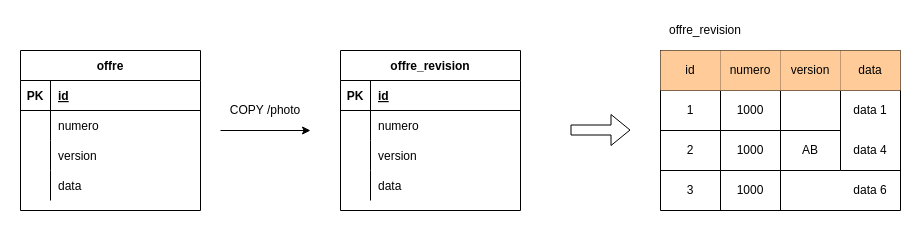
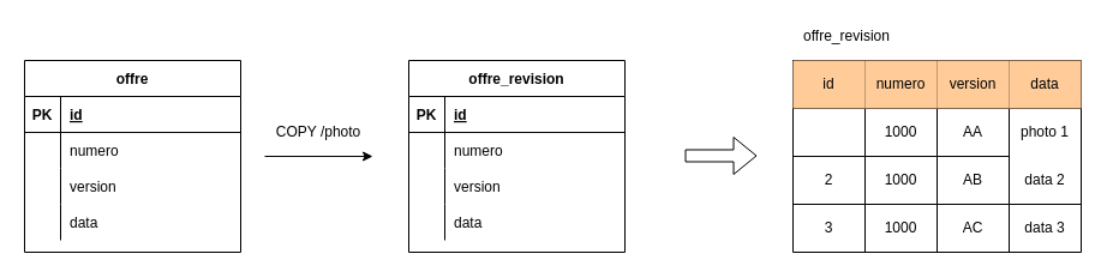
  <mxCell id="0" />
  <mxCell id="1" parent="0" />
  <mxCell id="2" value="offre" style="shape=table;startSize=30;container=1;collapsible=1;childLayout=tableLayout;fixedRows=1;rowLines=0;fontStyle=1;align=center;resizeLast=1;" vertex="1" parent="1"><mxGeometry x="20" y="50" width="180" height="160" as="geometry" /></mxCell>
  <mxCell id="3" value="" style="shape=partialRectangle;collapsible=0;dropTarget=0;pointerEvents=0;fillColor=none;top=0;left=0;bottom=1;right=0;points=[[0,0.5],[1,0.5]];portConstraint=eastwest;" vertex="1" parent="2"><mxGeometry y="30" width="180" height="30" as="geometry" /></mxCell>
  <mxCell id="4" value="PK" style="shape=partialRectangle;connectable=0;fillColor=none;top=0;left=0;bottom=0;right=0;fontStyle=1;overflow=hidden;" vertex="1" parent="3"><mxGeometry width="30" height="30" as="geometry" /></mxCell>
  <mxCell id="5" value="id" style="shape=partialRectangle;connectable=0;fillColor=none;top=0;left=0;bottom=0;right=0;align=left;spacingLeft=6;fontStyle=5;overflow=hidden;" vertex="1" parent="3"><mxGeometry x="30" width="150" height="30" as="geometry" /></mxCell>
  <mxCell id="6" value="" style="shape=partialRectangle;collapsible=0;dropTarget=0;pointerEvents=0;fillColor=none;top=0;left=0;bottom=0;right=0;points=[[0,0.5],[1,0.5]];portConstraint=eastwest;" vertex="1" parent="2"><mxGeometry y="60" width="180" height="30" as="geometry" /></mxCell>
  <mxCell id="7" value="" style="shape=partialRectangle;connectable=0;fillColor=none;top=0;left=0;bottom=0;right=0;editable=1;overflow=hidden;" vertex="1" parent="6"><mxGeometry width="30" height="30" as="geometry" /></mxCell>
  <mxCell id="8" value="numero" style="shape=partialRectangle;connectable=0;fillColor=none;top=0;left=0;bottom=0;right=0;align=left;spacingLeft=6;overflow=hidden;" vertex="1" parent="6"><mxGeometry x="30" width="150" height="30" as="geometry" /></mxCell>
  <mxCell id="9" value="" style="shape=partialRectangle;collapsible=0;dropTarget=0;pointerEvents=0;fillColor=none;top=0;left=0;bottom=0;right=0;points=[[0,0.5],[1,0.5]];portConstraint=eastwest;" vertex="1" parent="2"><mxGeometry y="90" width="180" height="30" as="geometry" /></mxCell>
  <mxCell id="10" value="" style="shape=partialRectangle;connectable=0;fillColor=none;top=0;left=0;bottom=0;right=0;editable=1;overflow=hidden;" vertex="1" parent="9"><mxGeometry width="30" height="30" as="geometry" /></mxCell>
  <mxCell id="11" value="version" style="shape=partialRectangle;connectable=0;fillColor=none;top=0;left=0;bottom=0;right=0;align=left;spacingLeft=6;overflow=hidden;" vertex="1" parent="9"><mxGeometry x="30" width="150" height="30" as="geometry" /></mxCell>
  <mxCell id="12" value="" style="shape=partialRectangle;collapsible=0;dropTarget=0;pointerEvents=0;fillColor=none;top=0;left=0;bottom=0;right=0;points=[[0,0.5],[1,0.5]];portConstraint=eastwest;" vertex="1" parent="2"><mxGeometry y="120" width="180" height="30" as="geometry" /></mxCell>
  <mxCell id="13" value="" style="shape=partialRectangle;connectable=0;fillColor=none;top=0;left=0;bottom=0;right=0;editable=1;overflow=hidden;" vertex="1" parent="12"><mxGeometry width="30" height="30" as="geometry" /></mxCell>
  <mxCell id="14" value="data" style="shape=partialRectangle;connectable=0;fillColor=none;top=0;left=0;bottom=0;right=0;align=left;spacingLeft=6;overflow=hidden;" vertex="1" parent="12"><mxGeometry x="30" width="150" height="30" as="geometry" /></mxCell>
  <mxCell id="15" value="offre_revision" style="shape=table;startSize=30;container=1;collapsible=1;childLayout=tableLayout;fixedRows=1;rowLines=0;fontStyle=1;align=center;resizeLast=1;" vertex="1" parent="1"><mxGeometry x="340" y="50" width="180" height="160" as="geometry" /></mxCell>
  <mxCell id="16" value="" style="shape=partialRectangle;collapsible=0;dropTarget=0;pointerEvents=0;fillColor=none;top=0;left=0;bottom=1;right=0;points=[[0,0.5],[1,0.5]];portConstraint=eastwest;" vertex="1" parent="15"><mxGeometry y="30" width="180" height="30" as="geometry" /></mxCell>
  <mxCell id="17" value="PK" style="shape=partialRectangle;connectable=0;fillColor=none;top=0;left=0;bottom=0;right=0;fontStyle=1;overflow=hidden;" vertex="1" parent="16"><mxGeometry width="30" height="30" as="geometry" /></mxCell>
  <mxCell id="18" value="id" style="shape=partialRectangle;connectable=0;fillColor=none;top=0;left=0;bottom=0;right=0;align=left;spacingLeft=6;fontStyle=5;overflow=hidden;" vertex="1" parent="16"><mxGeometry x="30" width="150" height="30" as="geometry" /></mxCell>
  <mxCell id="19" value="" style="shape=partialRectangle;collapsible=0;dropTarget=0;pointerEvents=0;fillColor=none;top=0;left=0;bottom=0;right=0;points=[[0,0.5],[1,0.5]];portConstraint=eastwest;" vertex="1" parent="15"><mxGeometry y="60" width="180" height="30" as="geometry" /></mxCell>
  <mxCell id="20" value="" style="shape=partialRectangle;connectable=0;fillColor=none;top=0;left=0;bottom=0;right=0;editable=1;overflow=hidden;" vertex="1" parent="19"><mxGeometry width="30" height="30" as="geometry" /></mxCell>
  <mxCell id="21" value="numero" style="shape=partialRectangle;connectable=0;fillColor=none;top=0;left=0;bottom=0;right=0;align=left;spacingLeft=6;overflow=hidden;" vertex="1" parent="19"><mxGeometry x="30" width="150" height="30" as="geometry" /></mxCell>
  <mxCell id="22" value="" style="shape=partialRectangle;collapsible=0;dropTarget=0;pointerEvents=0;fillColor=none;top=0;left=0;bottom=0;right=0;points=[[0,0.5],[1,0.5]];portConstraint=eastwest;" vertex="1" parent="15"><mxGeometry y="90" width="180" height="30" as="geometry" /></mxCell>
  <mxCell id="23" value="" style="shape=partialRectangle;connectable=0;fillColor=none;top=0;left=0;bottom=0;right=0;editable=1;overflow=hidden;" vertex="1" parent="22"><mxGeometry width="30" height="30" as="geometry" /></mxCell>
  <mxCell id="24" value="version" style="shape=partialRectangle;connectable=0;fillColor=none;top=0;left=0;bottom=0;right=0;align=left;spacingLeft=6;overflow=hidden;" vertex="1" parent="22"><mxGeometry x="30" width="150" height="30" as="geometry" /></mxCell>
  <mxCell id="25" value="" style="shape=partialRectangle;collapsible=0;dropTarget=0;pointerEvents=0;fillColor=none;top=0;left=0;bottom=0;right=0;points=[[0,0.5],[1,0.5]];portConstraint=eastwest;" vertex="1" parent="15"><mxGeometry y="120" width="180" height="30" as="geometry" /></mxCell>
  <mxCell id="26" value="" style="shape=partialRectangle;connectable=0;fillColor=none;top=0;left=0;bottom=0;right=0;editable=1;overflow=hidden;" vertex="1" parent="25"><mxGeometry width="30" height="30" as="geometry" /></mxCell>
  <mxCell id="27" value="data" style="shape=partialRectangle;connectable=0;fillColor=none;top=0;left=0;bottom=0;right=0;align=left;spacingLeft=6;overflow=hidden;" vertex="1" parent="25"><mxGeometry x="30" width="150" height="30" as="geometry" /></mxCell>
  <mxCell id="28" value="" style="shape=table;html=1;whiteSpace=wrap;startSize=0;container=1;collapsible=0;childLayout=tableLayout;" vertex="1" parent="1"><mxGeometry x="660" y="50" width="240" height="160" as="geometry" /></mxCell>
  <mxCell id="29" value="" style="shape=partialRectangle;html=1;whiteSpace=wrap;collapsible=0;dropTarget=0;pointerEvents=0;fillColor=none;top=0;left=0;bottom=0;right=0;points=[[0,0.5],[1,0.5]];portConstraint=eastwest;" vertex="1" parent="28"><mxGeometry width="240" height="40" as="geometry" /></mxCell>
  <mxCell id="30" value="id" style="shape=partialRectangle;html=1;whiteSpace=wrap;connectable=0;overflow=hidden;fillColor=#ffcc99;top=0;left=0;bottom=0;right=0;strokeColor=#36393d;" vertex="1" parent="29"><mxGeometry width="60" height="40" as="geometry" /></mxCell>
  <mxCell id="31" value="numero" style="shape=partialRectangle;html=1;whiteSpace=wrap;connectable=0;overflow=hidden;fillColor=#ffcc99;top=0;left=0;bottom=0;right=0;strokeColor=#36393d;" vertex="1" parent="29"><mxGeometry x="60" width="60" height="40" as="geometry" /></mxCell>
  <mxCell id="32" value="version" style="shape=partialRectangle;html=1;whiteSpace=wrap;connectable=0;overflow=hidden;fillColor=#ffcc99;top=0;left=0;bottom=0;right=0;strokeColor=#36393d;" vertex="1" parent="29"><mxGeometry x="120" width="60" height="40" as="geometry" /></mxCell>
  <mxCell id="33" value="data" style="shape=partialRectangle;html=1;whiteSpace=wrap;connectable=0;overflow=hidden;fillColor=#ffcc99;top=0;left=0;bottom=0;right=0;strokeColor=#36393d;" vertex="1" parent="29"><mxGeometry x="180" width="60" height="40" as="geometry" /></mxCell>
  <mxCell id="34" value="" style="shape=partialRectangle;html=1;whiteSpace=wrap;collapsible=0;dropTarget=0;pointerEvents=0;fillColor=none;top=0;left=0;bottom=0;right=0;points=[[0,0.5],[1,0.5]];portConstraint=eastwest;" vertex="1" parent="28"><mxGeometry y="40" width="240" height="40" as="geometry" /></mxCell>
- <mxCell id="35" value="1" style="shape=partialRectangle;html=1;whiteSpace=wrap;connectable=0;overflow=hidden;fillColor=none;top=0;left=0;bottom=0;right=0;" vertex="1" parent="34"><mxGeometry width="60" height="40" as="geometry" /></mxCell>
  <mxCell id="36" value="1000" style="shape=partialRectangle;html=1;whiteSpace=wrap;connectable=0;overflow=hidden;fillColor=none;top=0;left=0;bottom=0;right=0;" vertex="1" parent="34"><mxGeometry x="60" width="60" height="40" as="geometry" /></mxCell>
- <mxCell id="38" value="data 1" style="shape=partialRectangle;html=1;whiteSpace=wrap;connectable=0;overflow=hidden;fillColor=none;top=0;left=0;bottom=0;right=0;" vertex="1" parent="34"><mxGeometry x="180" width="60" height="40" as="geometry" /></mxCell>
+ <mxCell id="37" value="AA" style="shape=partialRectangle;html=1;whiteSpace=wrap;connectable=0;overflow=hidden;fillColor=none;top=0;left=0;bottom=0;right=0;" vertex="1" parent="34"><mxGeometry x="120" width="60" height="40" as="geometry" /></mxCell>
+ <mxCell id="38" value="photo 1" style="shape=partialRectangle;html=1;whiteSpace=wrap;connectable=0;overflow=hidden;fillColor=none;top=0;left=0;bottom=0;right=0;" vertex="1" parent="34"><mxGeometry x="180" width="60" height="40" as="geometry" /></mxCell>
  <mxCell id="39" value="" style="shape=partialRectangle;html=1;whiteSpace=wrap;collapsible=0;dropTarget=0;pointerEvents=0;fillColor=none;top=0;left=0;bottom=0;right=0;points=[[0,0.5],[1,0.5]];portConstraint=eastwest;" vertex="1" parent="28"><mxGeometry y="80" width="240" height="40" as="geometry" /></mxCell>
  <mxCell id="40" value="2" style="shape=partialRectangle;html=1;whiteSpace=wrap;connectable=0;overflow=hidden;top=0;left=0;bottom=0;right=0;fillColor=none;" vertex="1" parent="39"><mxGeometry width="60" height="40" as="geometry" /></mxCell>
  <mxCell id="41" value="1000" style="shape=partialRectangle;html=1;whiteSpace=wrap;connectable=0;overflow=hidden;top=0;left=0;bottom=0;right=0;fillColor=none;" vertex="1" parent="39"><mxGeometry x="60" width="60" height="40" as="geometry" /></mxCell>
  <mxCell id="42" value="AB" style="shape=partialRectangle;html=1;whiteSpace=wrap;connectable=0;overflow=hidden;top=0;left=0;bottom=0;right=0;fillColor=none;" vertex="1" parent="39"><mxGeometry x="120" width="60" height="40" as="geometry" /></mxCell>
- <mxCell id="43" value="data 4" style="shape=partialRectangle;html=1;whiteSpace=wrap;connectable=0;overflow=hidden;top=0;left=0;bottom=0;right=0;fillColor=none;" vertex="1" parent="39"><mxGeometry x="180" width="60" height="40" as="geometry" /></mxCell>
+ <mxCell id="43" value="data 2" style="shape=partialRectangle;html=1;whiteSpace=wrap;connectable=0;overflow=hidden;top=0;left=0;bottom=0;right=0;fillColor=none;" vertex="1" parent="39"><mxGeometry x="180" width="60" height="40" as="geometry" /></mxCell>
  <mxCell id="44" value="" style="shape=partialRectangle;html=1;whiteSpace=wrap;collapsible=0;dropTarget=0;pointerEvents=0;fillColor=none;top=0;left=0;bottom=0;right=0;points=[[0,0.5],[1,0.5]];portConstraint=eastwest;" vertex="1" parent="28"><mxGeometry y="120" width="240" height="40" as="geometry" /></mxCell>
  <mxCell id="45" value="3" style="shape=partialRectangle;html=1;whiteSpace=wrap;connectable=0;overflow=hidden;fillColor=none;top=0;left=0;bottom=0;right=0;" vertex="1" parent="44"><mxGeometry width="60" height="40" as="geometry" /></mxCell>
  <mxCell id="46" value="1000" style="shape=partialRectangle;html=1;whiteSpace=wrap;connectable=0;overflow=hidden;fillColor=none;top=0;left=0;bottom=0;right=0;" vertex="1" parent="44"><mxGeometry x="60" width="60" height="40" as="geometry" /></mxCell>
- <mxCell id="48" value="data 6" style="shape=partialRectangle;html=1;whiteSpace=wrap;connectable=0;overflow=hidden;fillColor=none;top=0;left=0;bottom=0;right=0;" vertex="1" parent="44"><mxGeometry x="180" width="60" height="40" as="geometry" /></mxCell>
+ <mxCell id="47" value="AC" style="shape=partialRectangle;html=1;whiteSpace=wrap;connectable=0;overflow=hidden;fillColor=none;top=0;left=0;bottom=0;right=0;" vertex="1" parent="44"><mxGeometry x="120" width="60" height="40" as="geometry" /></mxCell>
+ <mxCell id="48" value="data 3" style="shape=partialRectangle;html=1;whiteSpace=wrap;connectable=0;overflow=hidden;fillColor=none;top=0;left=0;bottom=0;right=0;" vertex="1" parent="44"><mxGeometry x="180" width="60" height="40" as="geometry" /></mxCell>
  <mxCell id="49" value="" style="endArrow=classic;html=1;" edge="1" parent="1"><mxGeometry width="50" height="50" relative="1" as="geometry"><mxPoint x="220" y="130" as="sourcePoint" /><mxPoint x="310" y="130" as="targetPoint" /></mxGeometry></mxCell>
  <mxCell id="50" value="COPY /photo" style="text;html=1;strokeColor=none;fillColor=none;align=center;verticalAlign=middle;whiteSpace=wrap;rounded=0;" vertex="1" parent="1"><mxGeometry x="220" y="100" width="90" height="20" as="geometry" /></mxCell>
  <mxCell id="51" value="offre_revision" style="text;html=1;strokeColor=none;fillColor=none;align=center;verticalAlign=middle;whiteSpace=wrap;rounded=0;" vertex="1" parent="1"><mxGeometry x="660" y="20" width="90" height="20" as="geometry" /></mxCell>
  <mxCell id="52" value="" style="shape=flexArrow;endArrow=classic;html=1;" edge="1" parent="1"><mxGeometry width="50" height="50" relative="1" as="geometry"><mxPoint x="570" y="129.5" as="sourcePoint" /><mxPoint x="630" y="129.5" as="targetPoint" /></mxGeometry></mxCell>
